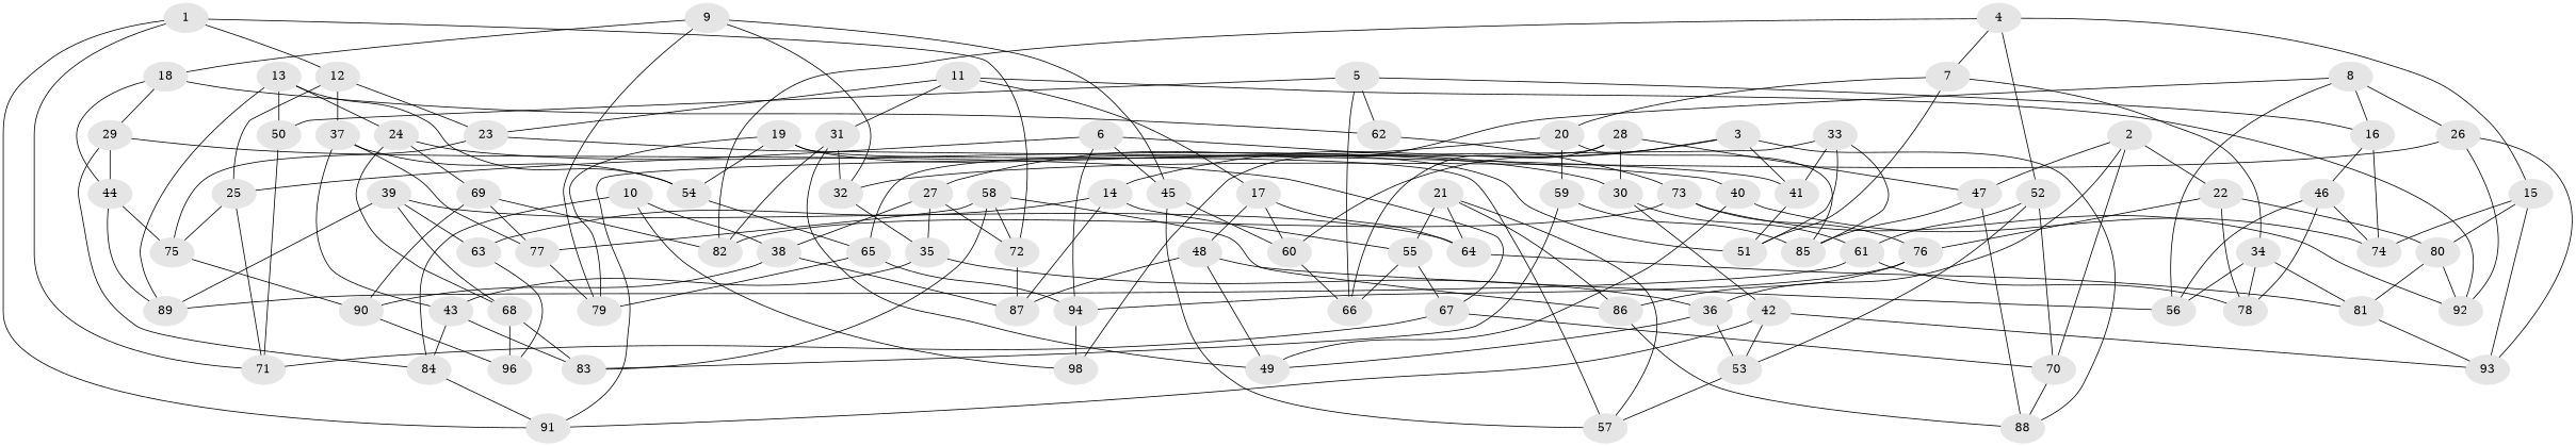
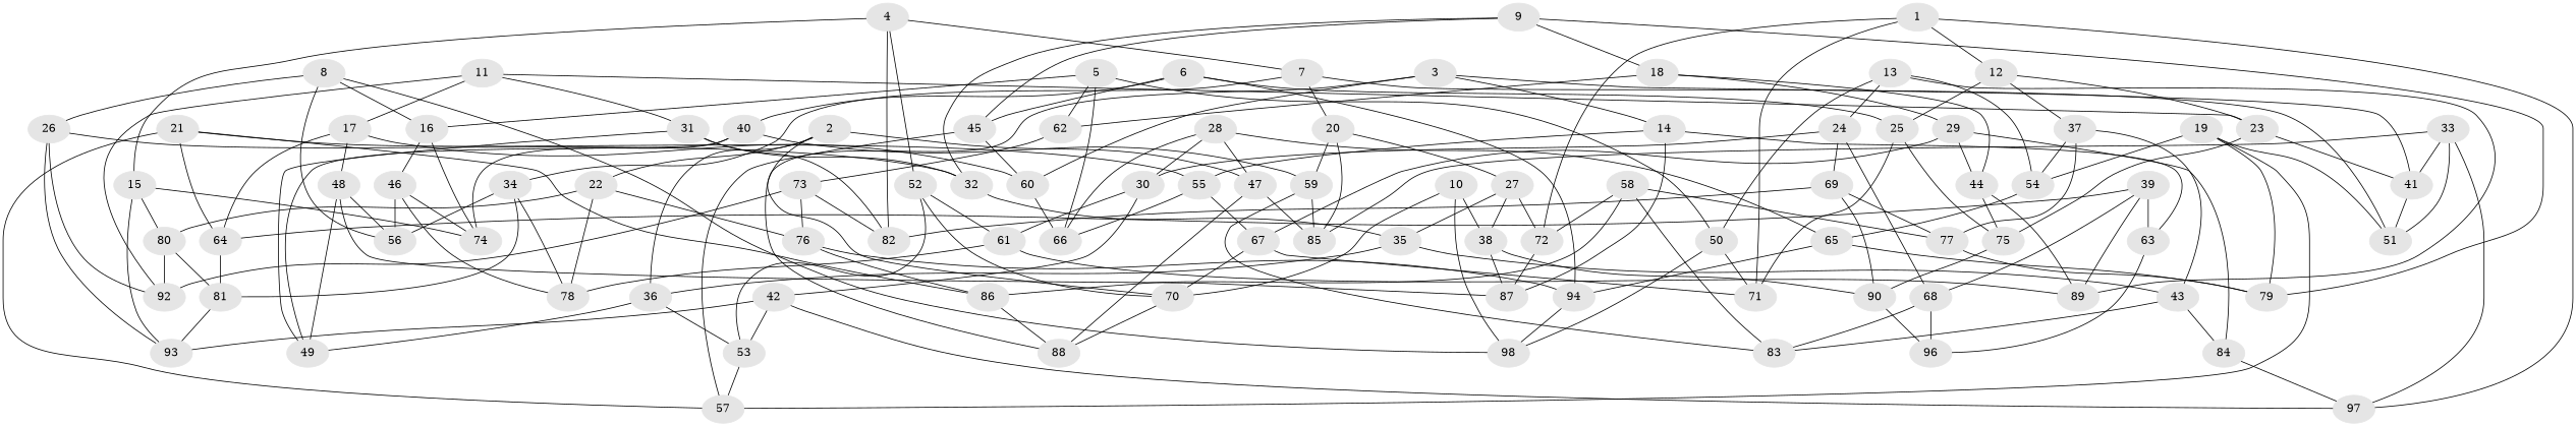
  graph {
    node [color=gray90 style=filled]
    1
    12
    71
    72
-   91
+   91 [label=97]
    25
    23
    37
    87
    2
    22
    36
    47
    70
    80
    76
    78
    49
    53
    88
    85
    3
    14
    41
    60
    63
    55
    51
    66
    4
    7
    15
    52
    82
    20
    34
    74
    93
    61
    5
    16
    50
    62
    46
    n45 [label=98]
    73
    6
    40
    45
    94
    75
    59
    57
    27
    56
    81
    8
    26
    32
    92
    9
    18
    79
    29
    44
    35
    10
    38
    84
    90
    96
    11
    17
    31
    48
    64
    54
    43
    77
    13
    24
    89
    30
    68
    69
    65
    67
    19
    83
    21
    86
    42
    28
    33
    39
    58
    1 -- 12
    1 -- 71
    1 -- 72
    1 -- 91
    12 -- 25
    12 -- 23
    12 -- 37
    72 -- 87
    25 -- 71
    25 -- 75
    23 -- 41
    23 -- 75
    37 -- 54
    37 -- 43
    37 -- 77
    2 -- 22
    2 -- 36
    2 -- 47
    2 -- 70
    22 -- 80
    22 -- 76
    22 -- 78
    36 -- 49
    36 -- 53
    47 -- 88
    47 -- 85
    70 -- 88
    80 -- 81
    80 -- 92
    76 -- 94
    76 -- 86
    53 -- 57
    3 -- 88
    3 -- 14
    3 -- 41
    3 -- 60
    14 -- 87
    14 -- 63
    14 -- 55
    41 -- 51
    60 -- 66
    63 -- 96
    55 -- 66
    55 -- 67
    4 -- 7
    4 -- 15
    4 -- 52
    4 -- 82
    7 -- 51
    7 -- 20
    7 -- 34
    15 -- 80
    15 -- 74
    15 -- 93
    52 -- 70
    52 -- 53
    52 -- 61
    20 -- 85
    20 -- 59
    20 -- 27
    34 -- 78
    34 -- 56
    34 -- 81
    61 -- 78
    61 -- 89
    5 -- 66
    5 -- 16
    5 -- 50
    5 -- 62
    16 -- 74
    16 -- 46
    50 -- 71
+   50 -- n45
    62 -- 73
    46 -- 78
    46 -- 74
    46 -- 56
    73 -- 76
    73 -- 82
    73 -- 92
    6 -- 25
    6 -- 40
    6 -- 45
    6 -- 94
    40 -- 49
    40 -- 74
+   40 -- 59
    45 -- 60
    45 -- 57
    94 -- n45
    75 -- 90
    59 -- 85
    59 -- 83
    27 -- 72
    27 -- 35
    27 -- 38
    81 -- 93
    8 -- 16
    8 -- n45
    8 -- 56
    8 -- 26
    26 -- 93
    26 -- 32
    26 -- 92
    32 -- 35
    9 -- 45
    9 -- 32
    9 -- 18
    9 -- 79
    18 -- 62
    18 -- 29
    18 -- 44
    29 -- 44
    29 -- 84
    29 -- 67
    44 -- 75
    44 -- 89
    35 -- 36
    35 -- 43
    10 -- n45
    10 -- 38
-   10 -- 84
+   10 -- 70
    38 -- 87
    38 -- 90
    84 -- 91
    90 -- 96
    11 -- 23
    11 -- 92
    11 -- 17
    11 -- 31
    17 -- 60
    17 -- 48
    17 -- 64
    31 -- 49
    31 -- 82
    31 -- 32
    48 -- 87
    48 -- 49
    48 -- 56
    64 -- 81
    54 -- 65
    43 -- 84
    43 -- 83
    77 -- 79
    13 -- 50
    13 -- 54
    13 -- 24
    13 -- 89
    24 -- 30
    24 -- 68
    24 -- 69
    30 -- 61
    30 -- 42
    68 -- 96
    68 -- 83
    69 -- 82
    69 -- 90
    69 -- 77
    65 -- 94
    65 -- 79
    67 -- 71
    67 -- 70
    19 -- 51
    19 -- 57
    19 -- 79
    19 -- 54
    21 -- 55
    21 -- 57
    21 -- 64
    21 -- 86
    86 -- 88
    42 -- 91
    42 -- 53
    42 -- 93
    28 -- 47
    28 -- 66
    28 -- 30
    28 -- 65
    33 -- 91
    33 -- 85
    33 -- 41
    33 -- 51
    39 -- 63
    39 -- 64
    39 -- 89
    39 -- 68
    58 -- 72
    58 -- 77
    58 -- 83
    58 -- 86
  }
